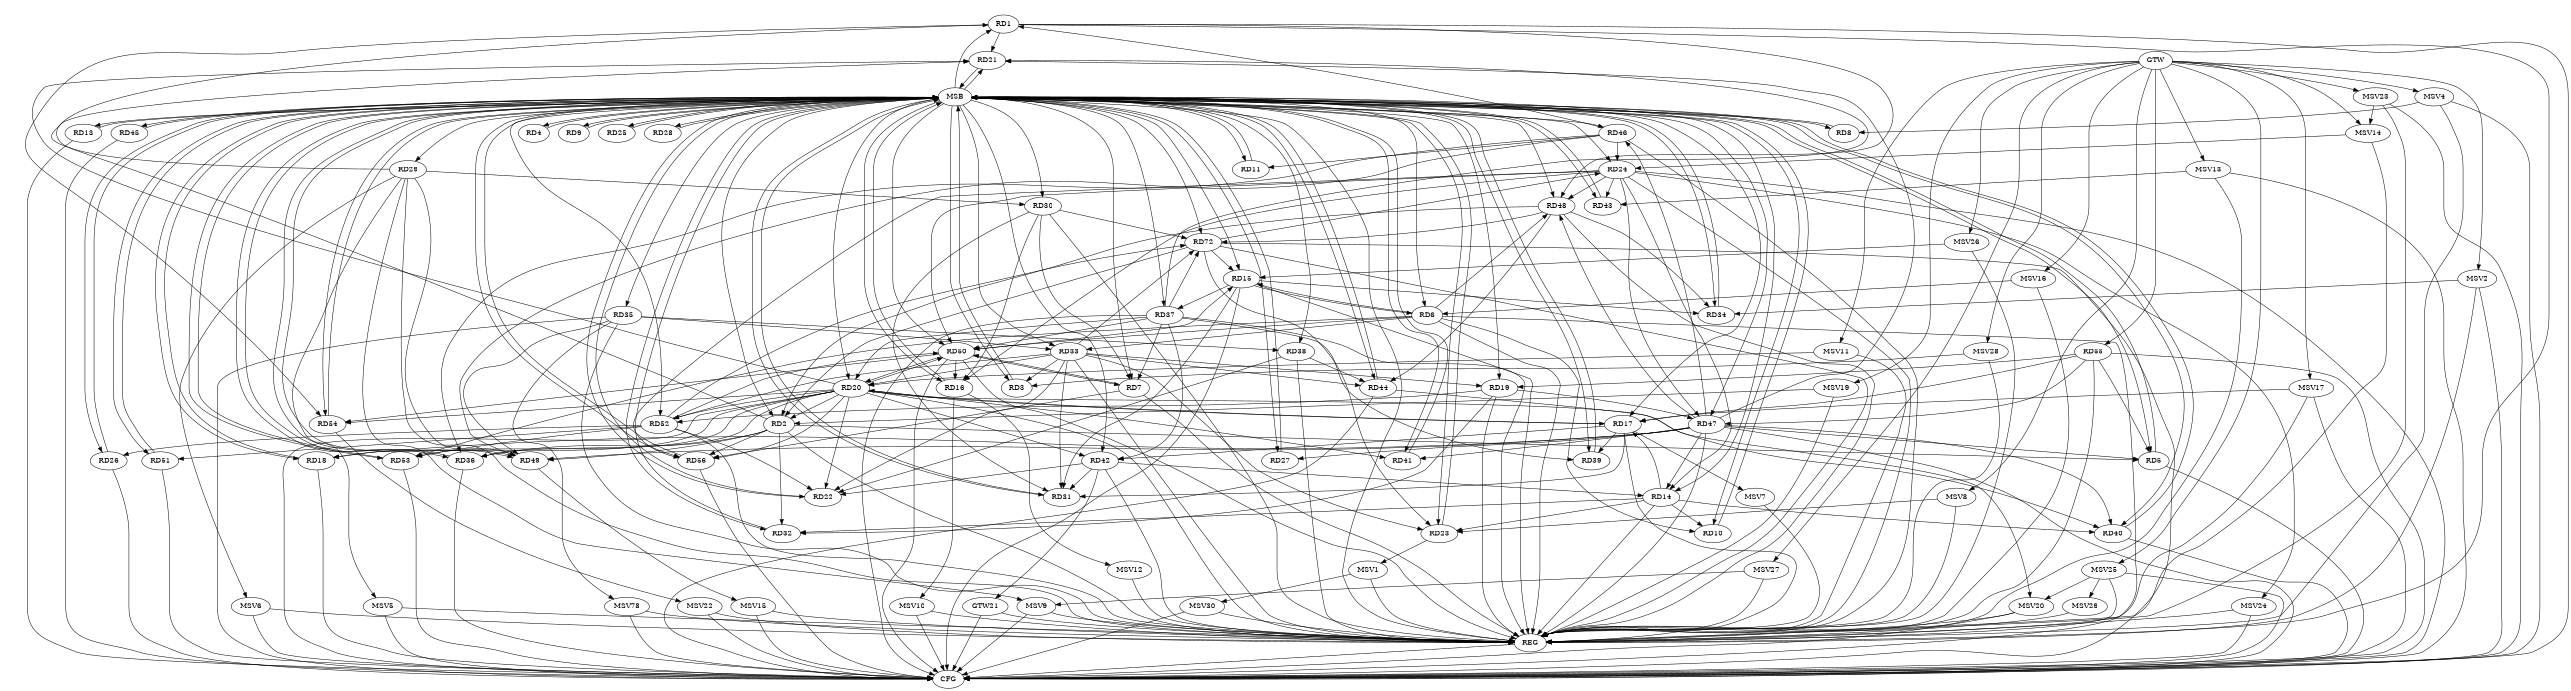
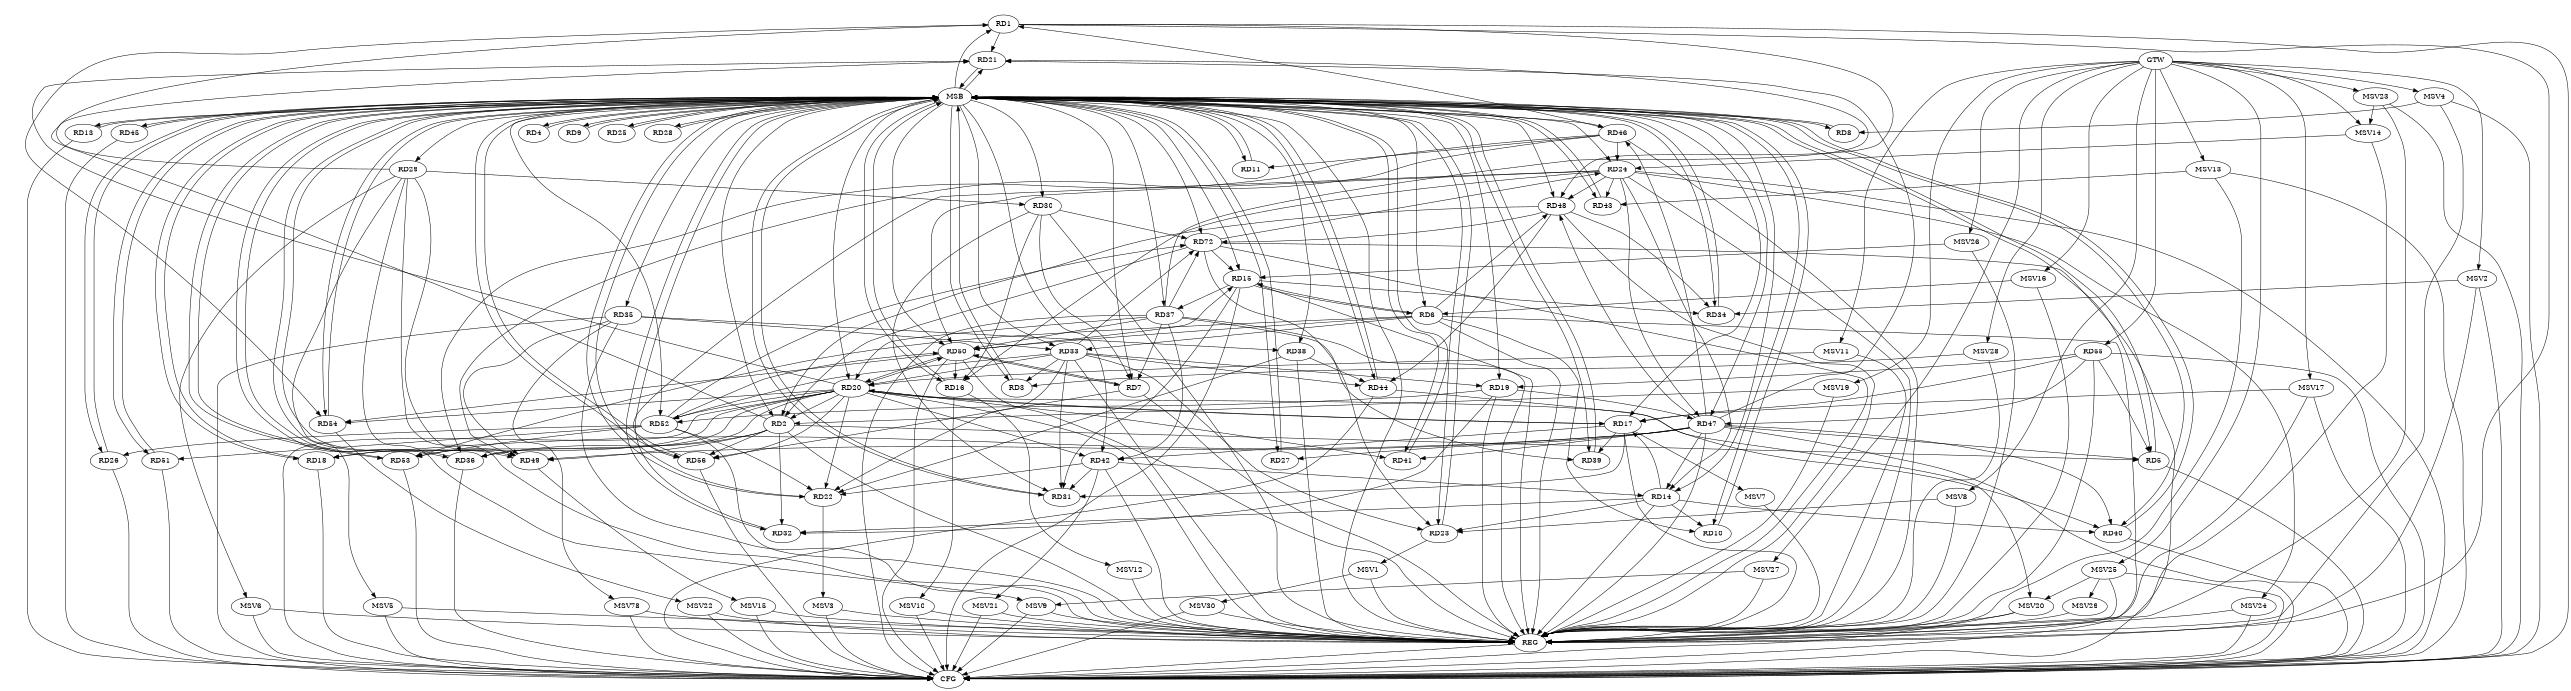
  strict digraph {
    n1 [label=RD1]
    n2 [label=RD21]
    n3 [label=RD48]
    n4 [label=RD54]
    n5 [label=REG]
    n6 [label=CFG]
    n7 [label=MSB]
    n8 [label=RD2]
    n9 [label=RD72]
    n10 [label=RD34]
    n11 [label=RD44]
    n12 [label=MSV22]
    n13 [label=RD5]
    n14 [label=RD32]
    n15 [label=RD36]
    n16 [label=RD49]
    n17 [label=RD56]
    n18 [label=MSV15]
    n19 [label=RD3]
    n20 [label=RD4]
    n21 [label=RD6]
    n22 [label=RD10]
    n23 [label=RD15]
    n24 [label=RD33]
    n25 [label=RD50]
    n26 [label=RD53]
    n27 [label=RD7]
    n28 [label=RD8]
    n29 [label=RD9]
    n30 [label=RD11]
    n31 [label=RD23]
    n32 [label=RD24]
    n33 [label=RD13]
    n34 [label=RD14]
    n35 [label=RD17]
    n36 [label=RD40]
    n37 [label=RD31]
    n38 [label=RD37]
    n39 [label=RD16]
    n40 [label=RD20]
    n41 [label=RD39]
    n42 [label=RD42]
    n43 [label=RD18]
    n44 [label=RD19]
    n45 [label=RD47]
    n46 [label=RD52]
    n47 [label=RD22]
    n48 [label=RD41]
    n49 [label=RD43]
    n50 [label=RD25]
    n51 [label=RD26]
    n52 [label=RD27]
    n53 [label=RD28]
    n54 [label=RD29]
    n55 [label=RD30]
    n56 [label=RD35]
    n57 [label=RD38]
    n58 [label=RD45]
    n59 [label=RD46]
    n60 [label=RD51]
    n61 [label=MSV1]
    n62 [label=MSV24]
    n63 [label=MSV7]
    n64 [label=MSV10]
    n65 [label=MSV12]
-   n66 [label=GTW21]
+   n66 [label=MSV21]
+   n67 [label=MSV3]
    n68 [label=MSV30]
    n69 [label=MSV5]
    n70 [label=MSV6]
    n71 [label=MSV9]
    n72 [label=MSV20]
    n73 [label=MSV78]
    n74 [label=RD55]
    n75 [label=GTW]
    n76 [label=MSV2]
    n77 [label=MSV4]
    n78 [label=MSV8]
    n79 [label=MSV11]
    n80 [label=MSV13]
    n81 [label=MSV14]
    n82 [label=MSV16]
    n83 [label=MSV17]
    n84 [label=MSV19]
    n85 [label=MSV23]
    n86 [label=MSV25]
    n87 [label=MSV26]
    n88 [label=MSV27]
    n89 [label=MSV28]
    n90 [label=MSV29]
    n1 -> n2
    n1 -> n3
    n1 -> n4
    n1 -> n5
    n1 -> n6
    n2 -> n7
    n3 -> n5
    n3 -> n8
    n3 -> n9
    n3 -> n10
    n3 -> n11
    n4 -> n7
    n4 -> n12
    n5 -> n6
    n7 -> n1
    n7 -> n2
    n7 -> n3
    n7 -> n4
    n7 -> n5
    n7 -> n8
    n7 -> n9
    n7 -> n10
    n7 -> n11
    n7 -> n13
    n7 -> n14
    n7 -> n15
    n7 -> n16
    n7 -> n17
    n7 -> n19
    n7 -> n20
    n7 -> n21
    n7 -> n22
    n7 -> n23
    n7 -> n24
    n7 -> n25
    n7 -> n26
    n7 -> n27
    n7 -> n28
    n7 -> n29
    n7 -> n30
    n7 -> n31
    n7 -> n32
    n7 -> n33
    n7 -> n34
    n7 -> n35
    n7 -> n36
    n7 -> n37
    n7 -> n38
    n7 -> n39
    n7 -> n40
    n7 -> n41
    n7 -> n42
    n7 -> n43
    n7 -> n44
    n7 -> n45
    n7 -> n46
    n7 -> n47
    n7 -> n48
    n7 -> n49
    n7 -> n50
    n7 -> n51
    n7 -> n52
    n7 -> n53
    n7 -> n54
    n7 -> n55
    n7 -> n56
    n7 -> n57
    n7 -> n58
    n7 -> n59
    n7 -> n60
    n8 -> n2
    n8 -> n5
    n8 -> n13
    n8 -> n14
    n8 -> n15
    n8 -> n16
    n8 -> n17
    n9 -> n5
    n9 -> n6
    n9 -> n8
    n9 -> n23
    n9 -> n31
    n9 -> n32
    n10 -> n7
    n11 -> n6
    n11 -> n7
    n11 -> n72
    n12 -> n5
    n12 -> n6
    n13 -> n6
    n13 -> n7
    n14 -> n7
    n15 -> n6
    n15 -> n7
    n16 -> n7
    n16 -> n18
    n17 -> n6
    n17 -> n7
    n18 -> n5
    n18 -> n6
    n19 -> n7
    n20 -> n7
    n21 -> n3
    n21 -> n5
    n21 -> n6
    n21 -> n22
    n21 -> n23
    n21 -> n24
    n21 -> n25
    n21 -> n26
    n22 -> n7
    n23 -> n5
    n23 -> n6
    n23 -> n10
    n23 -> n21
    n23 -> n37
    n23 -> n38
    n24 -> n5
    n24 -> n9
    n24 -> n11
    n24 -> n19
    n24 -> n31
    n24 -> n37
    n24 -> n40
    n24 -> n44
    n24 -> n46
    n24 -> n47
    n25 -> n4
    n25 -> n5
    n25 -> n6
    n25 -> n23
    n25 -> n27
    n25 -> n39
    n25 -> n40
    n26 -> n6
    n26 -> n7
    n27 -> n5
    n27 -> n17
    n27 -> n25
    n28 -> n7
    n29 -> n7
    n30 -> n7
    n31 -> n7
    n31 -> n61
    n32 -> n3
    n32 -> n5
    n32 -> n6
    n32 -> n17
    n32 -> n25
    n32 -> n34
    n32 -> n39
    n32 -> n45
    n32 -> n49
    n32 -> n62
    n33 -> n6
    n33 -> n7
    n34 -> n5
    n34 -> n14
    n34 -> n22
    n34 -> n31
    n34 -> n35
    n34 -> n36
    n35 -> n5
    n35 -> n37
    n35 -> n40
    n35 -> n41
    n35 -> n42
    n35 -> n63
    n36 -> n6
    n36 -> n7
    n37 -> n7
    n38 -> n2
    n38 -> n5
    n38 -> n6
    n38 -> n9
    n38 -> n25
    n38 -> n27
    n38 -> n40
    n38 -> n41
    n38 -> n42
    n39 -> n7
    n39 -> n64
    n39 -> n65
    n40 -> n2
    n40 -> n4
    n40 -> n5
    n40 -> n6
    n40 -> n8
    n40 -> n15
    n40 -> n17
    n40 -> n25
    n40 -> n26
    n40 -> n35
    n40 -> n36
    n40 -> n42
    n40 -> n43
    n40 -> n46
    n40 -> n47
    n40 -> n48
    n41 -> n7
    n42 -> n5
    n42 -> n34
    n42 -> n37
    n42 -> n47
    n42 -> n66
    n43 -> n6
    n43 -> n7
    n44 -> n5
    n44 -> n14
    n44 -> n45
    n44 -> n46
    n45 -> n2
    n45 -> n3
    n45 -> n5
    n45 -> n6
    n45 -> n13
    n45 -> n16
    n45 -> n34
    n45 -> n36
    n45 -> n43
    n45 -> n48
    n45 -> n52
    n45 -> n59
    n46 -> n5
    n46 -> n9
    n46 -> n25
    n46 -> n26
    n46 -> n47
    n46 -> n51
    n46 -> n60
    n47 -> n7
+   n47 -> n67
    n48 -> n7
    n49 -> n7
    n50 -> n7
    n51 -> n6
    n51 -> n7
    n52 -> n7
    n53 -> n7
    n54 -> n1
    n54 -> n5
    n54 -> n16
    n54 -> n55
    n54 -> n69
    n54 -> n70
    n54 -> n71
    n55 -> n5
    n55 -> n9
    n55 -> n27
    n55 -> n37
    n55 -> n39
    n56 -> n5
    n56 -> n6
    n56 -> n16
    n56 -> n24
    n56 -> n57
    n56 -> n73
    n57 -> n5
    n57 -> n11
    n57 -> n47
    n58 -> n6
    n58 -> n7
    n59 -> n1
    n59 -> n5
    n59 -> n15
    n59 -> n16
    n59 -> n30
    n59 -> n32
    n60 -> n6
    n60 -> n7
    n61 -> n5
    n61 -> n68
    n62 -> n5
    n62 -> n6
    n63 -> n5
    n64 -> n5
    n64 -> n6
    n65 -> n5
    n66 -> n5
    n66 -> n6
+   n67 -> n5
+   n67 -> n6
    n68 -> n5
    n68 -> n6
    n69 -> n5
    n69 -> n6
    n70 -> n5
    n70 -> n6
    n71 -> n5
    n71 -> n6
    n72 -> n5
    n72 -> n6
    n73 -> n5
    n73 -> n6
    n74 -> n5
    n74 -> n6
    n74 -> n13
    n74 -> n35
    n74 -> n44
    n74 -> n45
    n75 -> n74
    n75 -> n76
    n75 -> n77
    n75 -> n78
    n75 -> n79
    n75 -> n80
    n75 -> n81
    n75 -> n82
    n75 -> n83
    n75 -> n84
    n75 -> n85
    n75 -> n86
    n75 -> n87
    n75 -> n88
    n75 -> n89
    n76 -> n5
    n76 -> n6
    n76 -> n10
    n77 -> n5
    n77 -> n6
    n77 -> n28
    n78 -> n5
    n78 -> n31
    n79 -> n5
    n79 -> n40
    n80 -> n5
    n80 -> n6
    n80 -> n49
    n81 -> n5
    n81 -> n32
    n82 -> n5
    n82 -> n21
    n83 -> n5
    n83 -> n6
    n83 -> n35
    n84 -> n5
    n84 -> n8
    n85 -> n5
    n85 -> n6
    n85 -> n81
    n86 -> n5
    n86 -> n6
    n86 -> n72
    n86 -> n90
    n87 -> n5
    n87 -> n23
    n88 -> n5
    n88 -> n71
    n89 -> n5
    n89 -> n19
    n90 -> n5
  }
